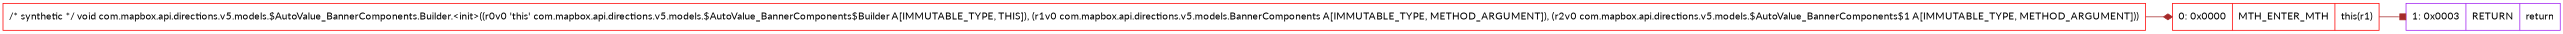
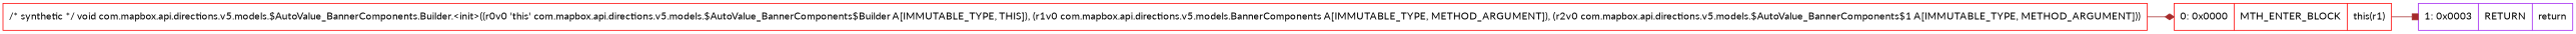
  digraph {
    rankdir=LR
    fontname=Lato
    node [shape=record color=red fontname=Lato]
    edge [color=brown fontname=Lato]
-   n1 [label="{0\:\ 0x0000|MTH_ENTER_MTH\l|this(r1)\l}"]
+   n1 [label="{0\:\ 0x0000|MTH_ENTER_BLOCK\l|this(r1)\l}"]
    n2 [label="{1\:\ 0x0003|RETURN\l|return\l}" color=purple]
    n3 [label="{\/* synthetic *\/ void com.mapbox.api.directions.v5.models.$AutoValue_BannerComponents.Builder.\<init\>((r0v0 'this' com.mapbox.api.directions.v5.models.$AutoValue_BannerComponents$Builder A[IMMUTABLE_TYPE, THIS]), (r1v0 com.mapbox.api.directions.v5.models.BannerComponents A[IMMUTABLE_TYPE, METHOD_ARGUMENT]), (r2v0 com.mapbox.api.directions.v5.models.$AutoValue_BannerComponents$1 A[IMMUTABLE_TYPE, METHOD_ARGUMENT])) }"]
    n1 -> n2 [arrowhead=box]
    n3 -> n1 [arrowhead=diamond]
  }
